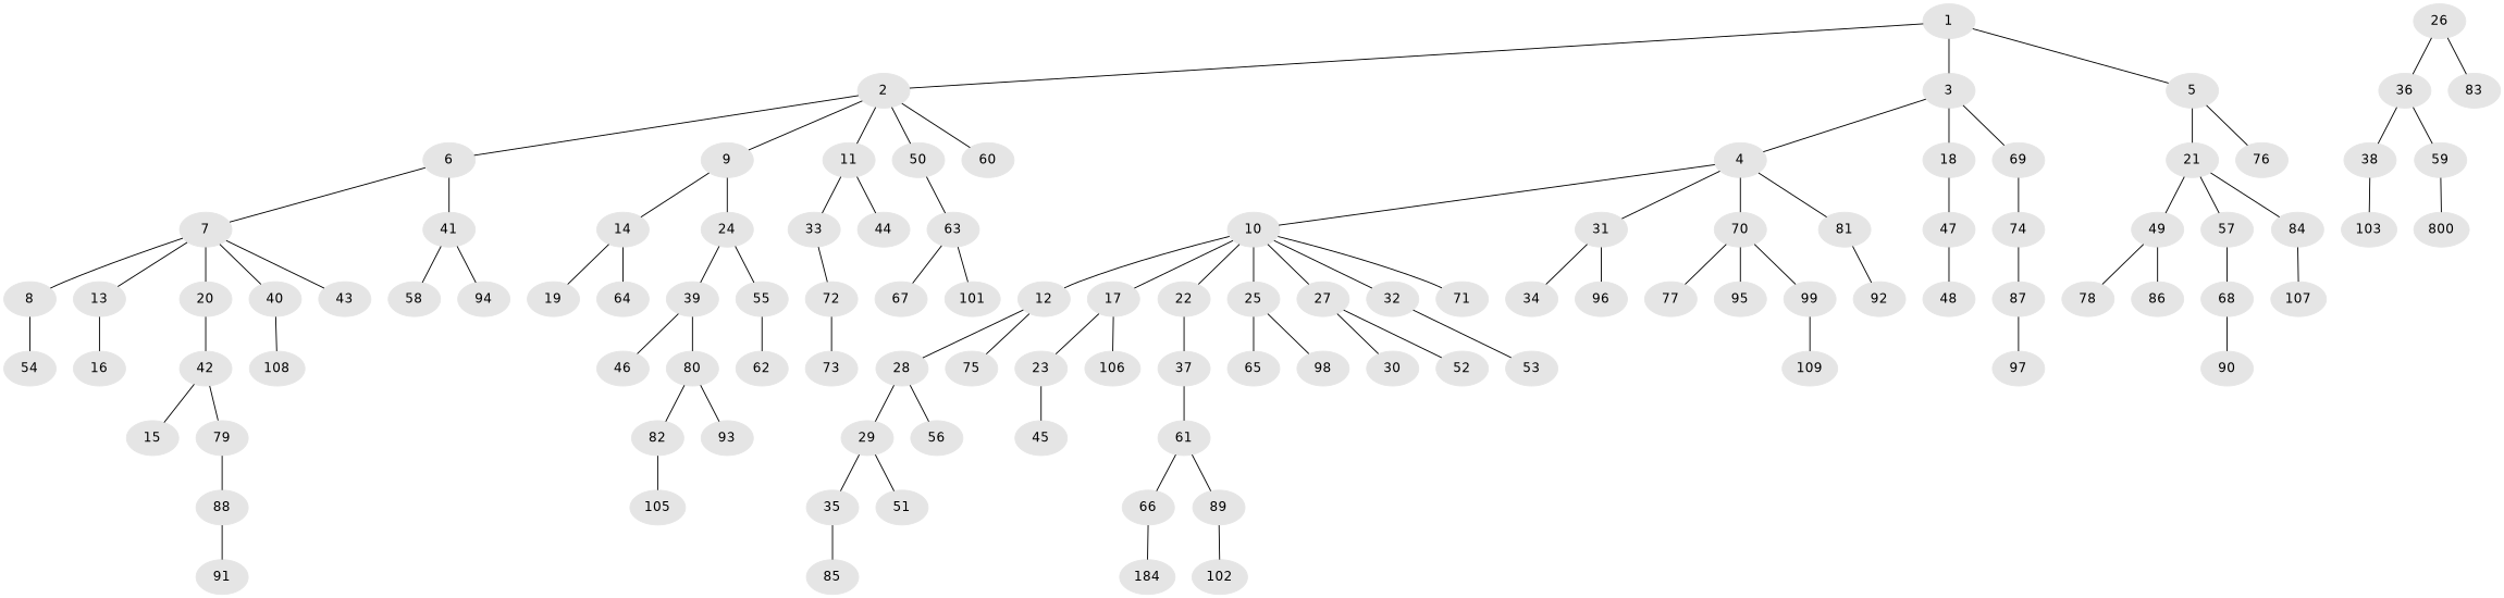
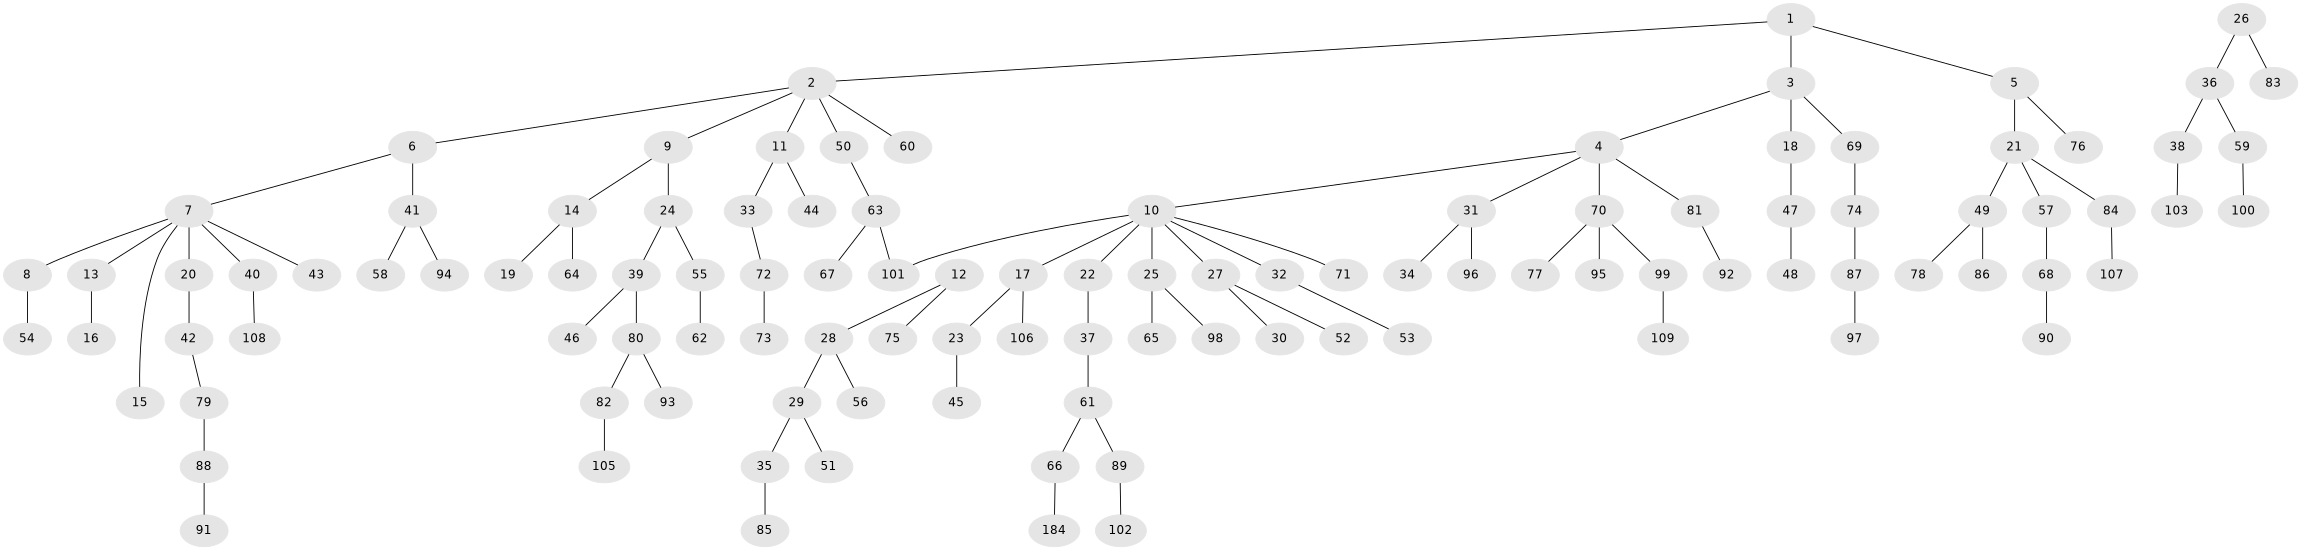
  graph {
    fontname="DejaVu Sans"
    node [color=gray90 fontname="DejaVu Sans" style=filled]
    edge [fontname="DejaVu Sans"]
    1
    2
    3
    5
    6
    9
    11
    50
    60
    4
    18
    69
    21
    76
    7
    41
    14
    24
    33
    44
    63
    10
    31
    70
    81
    47
    74
    12
    17
    22
    25
    27
    32
    71
    34
    96
    77
    95
    99
    92
    49
    57
    84
    8
    13
    15
    20
    40
    43
    58
    94
    54
    16
    42
    108
    19
    64
    39
    55
    28
    75
    23
    106
    37
    65
    98
    30
    52
    53
    72
    29
    56
    45
    48
    26
    36
    83
    79
    78
    86
    68
    107
    61
    46
    80
    62
    38
    59
    35
    51
    85
    73
    103
-   100 [label=800]
+   100
    66
    89
    82
    93
    88
    67
    101
    90
    n103 [label=184]
    102
    87
    109
    97
    91
    105
    1 -- 2
    1 -- 3
    1 -- 5
    2 -- 6
    2 -- 9
    2 -- 11
    2 -- 50
    2 -- 60
    3 -- 4
    3 -- 18
    3 -- 69
    5 -- 21
    5 -- 76
    6 -- 7
    6 -- 41
    9 -- 14
    9 -- 24
    11 -- 33
    11 -- 44
    50 -- 63
    4 -- 10
    4 -- 31
    4 -- 70
    4 -- 81
    18 -- 47
    69 -- 74
    21 -- 49
    21 -- 57
    21 -- 84
    7 -- 8
    7 -- 13
-   42 -- 15
+   7 -- 15
    7 -- 20
    7 -- 40
    7 -- 43
    41 -- 58
    41 -- 94
    14 -- 19
    14 -- 64
    24 -- 39
    24 -- 55
    33 -- 72
    63 -- 67
    63 -- 101
-   10 -- 12
+   10 -- 101
    10 -- 17
    10 -- 22
    10 -- 25
    10 -- 27
    10 -- 32
    10 -- 71
    31 -- 34
    31 -- 96
    70 -- 77
    70 -- 95
    70 -- 99
    81 -- 92
    47 -- 48
    74 -- 87
    12 -- 28
    12 -- 75
    17 -- 23
    17 -- 106
    22 -- 37
    25 -- 65
    25 -- 98
    27 -- 30
    27 -- 52
    32 -- 53
    99 -- 109
    49 -- 78
    49 -- 86
    57 -- 68
    84 -- 107
    8 -- 54
    13 -- 16
    20 -- 42
    40 -- 108
    42 -- 79
    39 -- 46
    39 -- 80
    55 -- 62
    28 -- 29
    28 -- 56
    23 -- 45
    37 -- 61
    72 -- 73
    29 -- 35
    29 -- 51
    26 -- 36
    26 -- 83
    36 -- 38
    36 -- 59
    79 -- 88
    68 -- 90
    61 -- 66
    61 -- 89
    80 -- 82
    80 -- 93
    38 -- 103
    59 -- 100
    35 -- 85
    66 -- n103
    89 -- 102
    82 -- 105
    88 -- 91
    87 -- 97
  }
